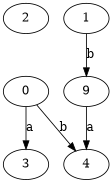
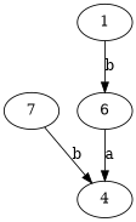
  strict digraph {
-   2
-   0
-   3
+   0 [label=7]
    4
    1
-   6 [label=9]
-   0 -> 3 [label=a]
+   6
    0 -> 4 [label=b]
    1 -> 6 [label=b]
    6 -> 4 [label=a]
  }
